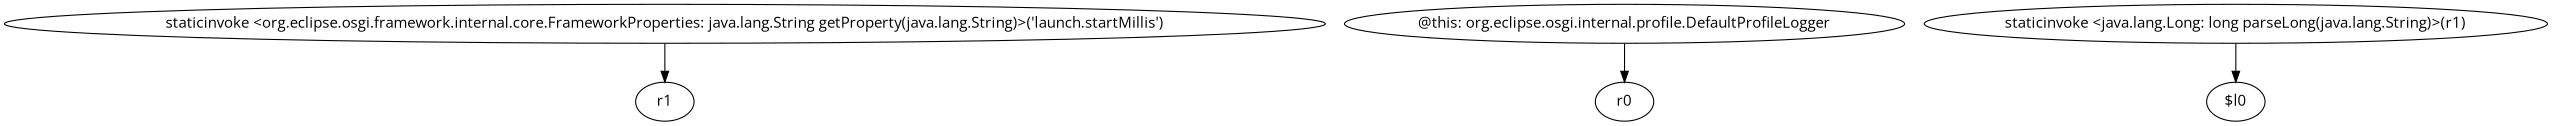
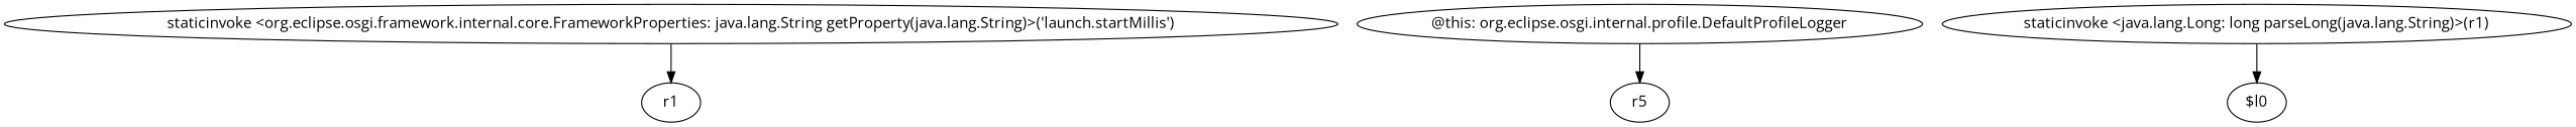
  digraph {
    fontname="Open Sans"
    node [fontname="Open Sans"]
    edge [fontname="Open Sans"]
    n1 [label="staticinvoke <org.eclipse.osgi.framework.internal.core.FrameworkProperties: java.lang.String getProperty(java.lang.String)>('launch.startMillis')"]
    n2 [label=r1]
    n3 [label="@this: org.eclipse.osgi.internal.profile.DefaultProfileLogger"]
-   n4 [label=r0]
+   n4 [label=r5]
    n5 [label="staticinvoke <java.lang.Long: long parseLong(java.lang.String)>(r1)"]
    n6 [label="$l0"]
    n1 -> n2
    n3 -> n4
    n5 -> n6
  }
